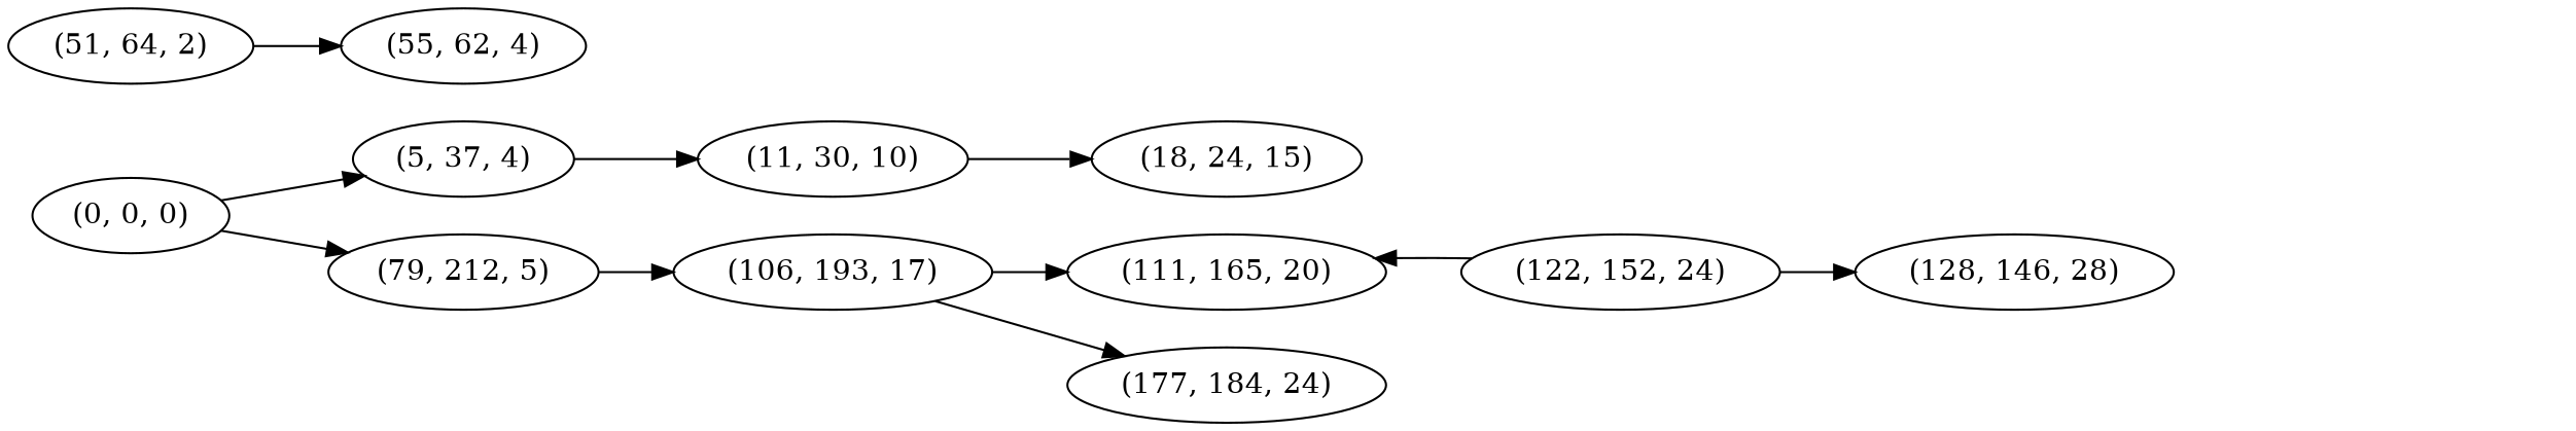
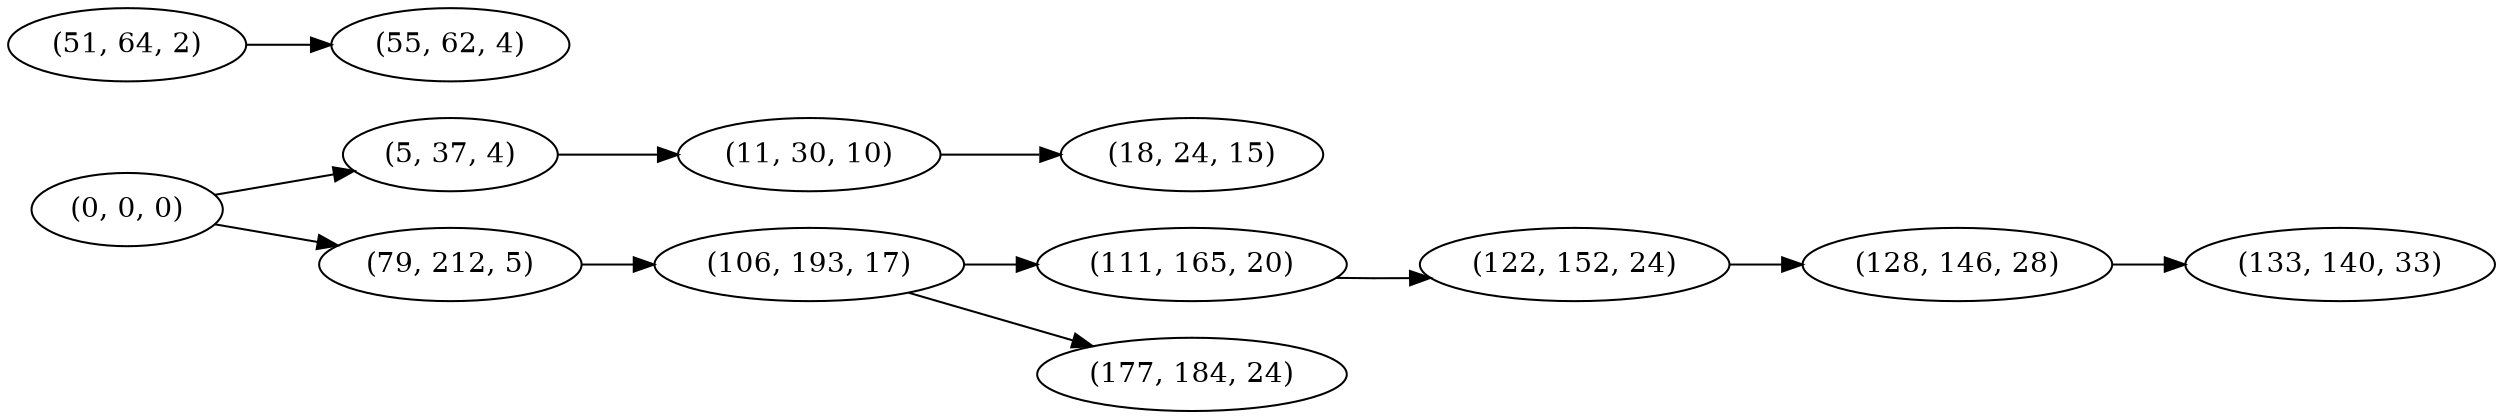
  digraph {
    rankdir=LR
    "(0, 0, 0)"
    "(5, 37, 4)"
    "(79, 212, 5)"
    "(11, 30, 10)"
    "(106, 193, 17)"
    "(18, 24, 15)"
    "(51, 64, 2)"
    "(55, 62, 4)"
    "(111, 165, 20)"
    "(177, 184, 24)"
    "(122, 152, 24)"
    "(128, 146, 28)"
+   "(133, 140, 33)"
    "(0, 0, 0)" -> "(5, 37, 4)"
    "(0, 0, 0)" -> "(79, 212, 5)"
    "(5, 37, 4)" -> "(11, 30, 10)"
    "(79, 212, 5)" -> "(106, 193, 17)"
    "(11, 30, 10)" -> "(18, 24, 15)"
    "(106, 193, 17)" -> "(111, 165, 20)"
    "(106, 193, 17)" -> "(177, 184, 24)"
    "(51, 64, 2)" -> "(55, 62, 4)"
-   "(122, 152, 24)" -> "(111, 165, 20)"
+   "(111, 165, 20)" -> "(122, 152, 24)"
    "(122, 152, 24)" -> "(128, 146, 28)"
+   "(128, 146, 28)" -> "(133, 140, 33)"
  }
